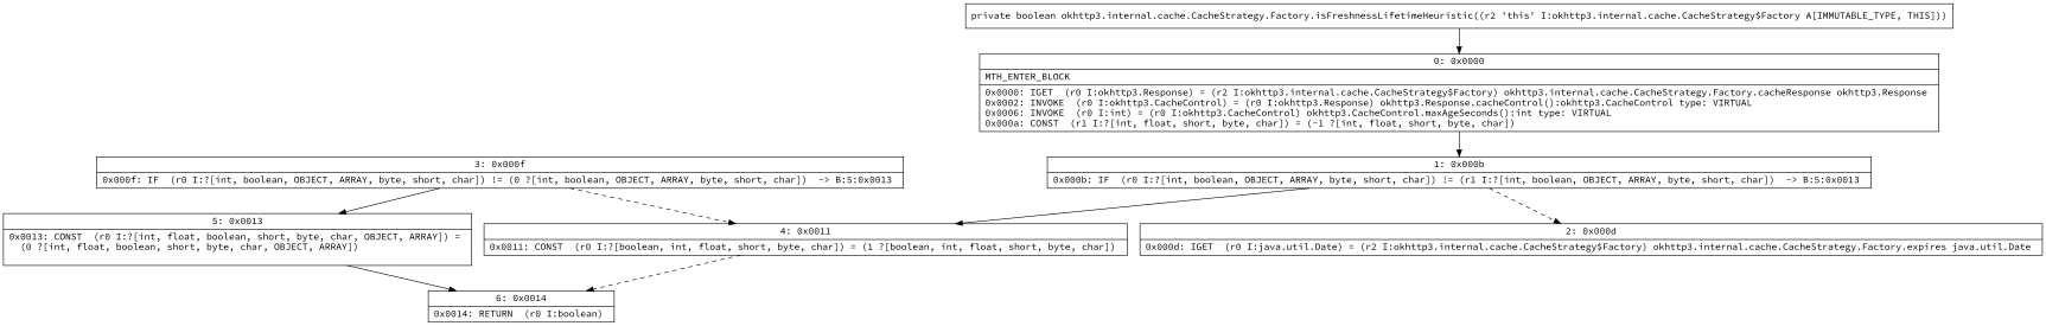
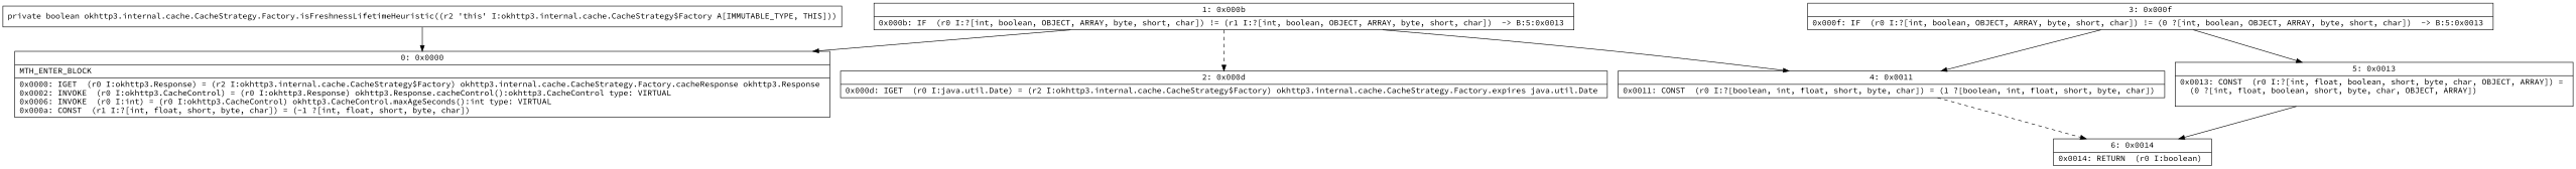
  digraph {
    fontname="Source Code Pro"
    node [fontname="Source Code Pro" shape=record]
    edge [fontname="Source Code Pro"]
    n1 [label="{0\:\ 0x0000|MTH_ENTER_BLOCK\l|0x0000: IGET  (r0 I:okhttp3.Response) = (r2 I:okhttp3.internal.cache.CacheStrategy$Factory) okhttp3.internal.cache.CacheStrategy.Factory.cacheResponse okhttp3.Response \l0x0002: INVOKE  (r0 I:okhttp3.CacheControl) = (r0 I:okhttp3.Response) okhttp3.Response.cacheControl():okhttp3.CacheControl type: VIRTUAL \l0x0006: INVOKE  (r0 I:int) = (r0 I:okhttp3.CacheControl) okhttp3.CacheControl.maxAgeSeconds():int type: VIRTUAL \l0x000a: CONST  (r1 I:?[int, float, short, byte, char]) = (\-1 ?[int, float, short, byte, char]) \l}"]
    n2 [label="{1\:\ 0x000b|0x000b: IF  (r0 I:?[int, boolean, OBJECT, ARRAY, byte, short, char]) != (r1 I:?[int, boolean, OBJECT, ARRAY, byte, short, char])  \-\> B:5:0x0013 \l}"]
    n3 [label="{2\:\ 0x000d|0x000d: IGET  (r0 I:java.util.Date) = (r2 I:okhttp3.internal.cache.CacheStrategy$Factory) okhttp3.internal.cache.CacheStrategy.Factory.expires java.util.Date \l}"]
    n4 [label="{4\:\ 0x0011|0x0011: CONST  (r0 I:?[boolean, int, float, short, byte, char]) = (1 ?[boolean, int, float, short, byte, char]) \l}"]
    n5 [label="{5\:\ 0x0013|0x0013: CONST  (r0 I:?[int, float, boolean, short, byte, char, OBJECT, ARRAY]) = \l  (0 ?[int, float, boolean, short, byte, char, OBJECT, ARRAY])\l \l}"]
    n6 [label="{6\:\ 0x0014|0x0014: RETURN  (r0 I:boolean) \l}"]
    n7 [label="{3\:\ 0x000f|0x000f: IF  (r0 I:?[int, boolean, OBJECT, ARRAY, byte, short, char]) != (0 ?[int, boolean, OBJECT, ARRAY, byte, short, char])  \-\> B:5:0x0013 \l}"]
    n8 [label="{private boolean okhttp3.internal.cache.CacheStrategy.Factory.isFreshnessLifetimeHeuristic((r2 'this' I:okhttp3.internal.cache.CacheStrategy$Factory A[IMMUTABLE_TYPE, THIS])) }"]
-   n1 -> n2
+   n2 -> n1
    n2 -> n3 [style=dashed]
    n2 -> n4
    n4 -> n6 [style=dashed]
    n5 -> n6
-   n7 -> n4 [style=dashed]
+   n7 -> n4 [style=solid]
    n7 -> n5
    n8 -> n1
  }
